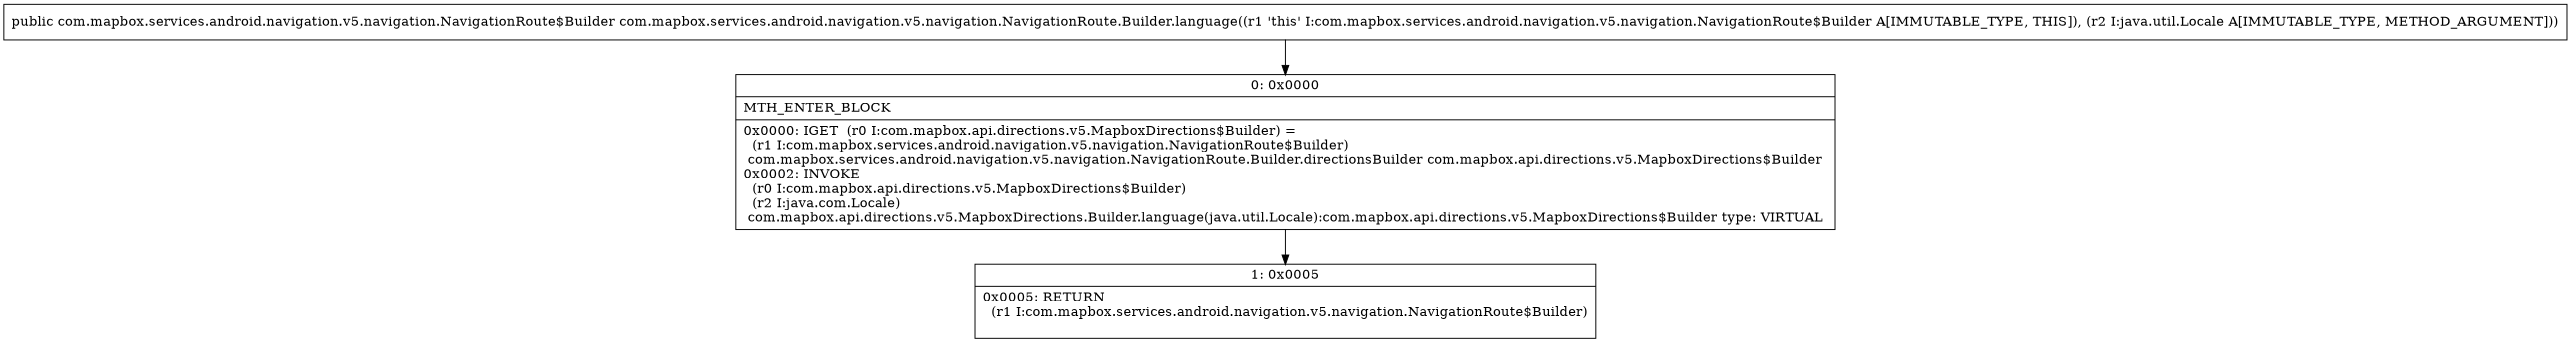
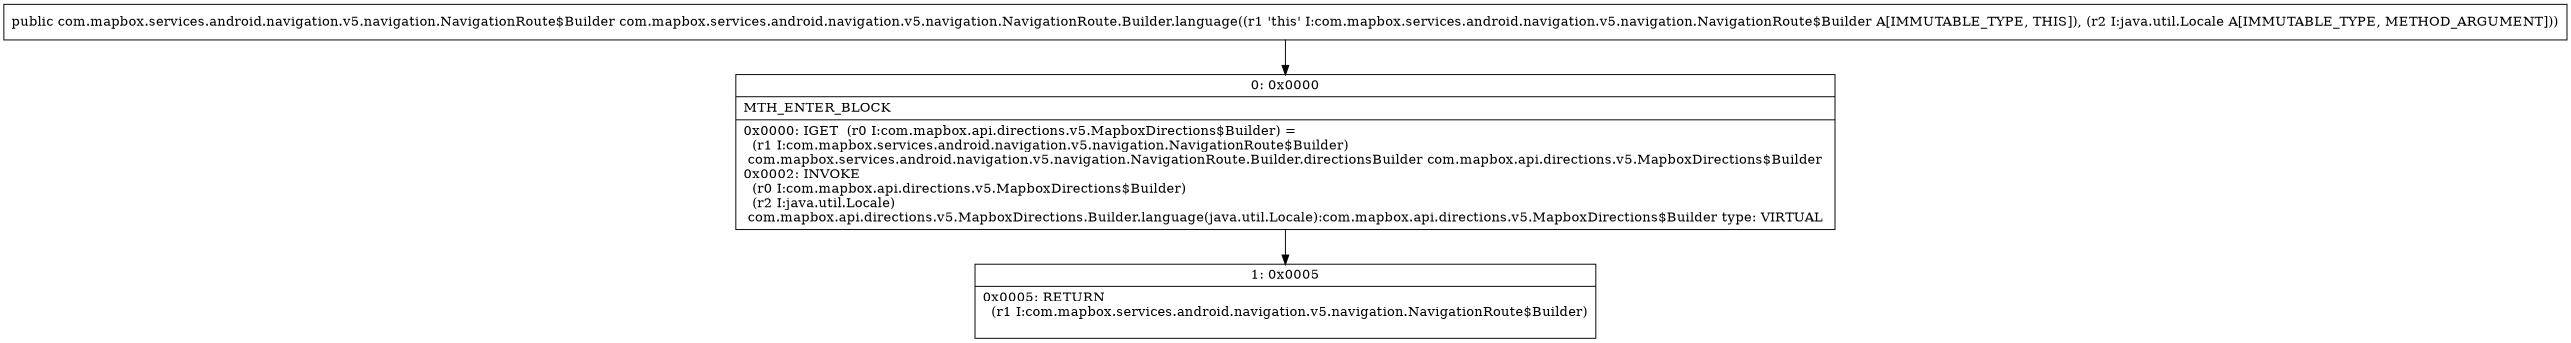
  digraph {
    node [shape=record]
-   n1 [label="{0\:\ 0x0000|MTH_ENTER_BLOCK\l|0x0000: IGET  (r0 I:com.mapbox.api.directions.v5.MapboxDirections$Builder) = \l  (r1 I:com.mapbox.services.android.navigation.v5.navigation.NavigationRoute$Builder)\l com.mapbox.services.android.navigation.v5.navigation.NavigationRoute.Builder.directionsBuilder com.mapbox.api.directions.v5.MapboxDirections$Builder \l0x0002: INVOKE  \l  (r0 I:com.mapbox.api.directions.v5.MapboxDirections$Builder)\l  (r2 I:java.com.Locale)\l com.mapbox.api.directions.v5.MapboxDirections.Builder.language(java.util.Locale):com.mapbox.api.directions.v5.MapboxDirections$Builder type: VIRTUAL \l}"]
+   n1 [label="{0\:\ 0x0000|MTH_ENTER_BLOCK\l|0x0000: IGET  (r0 I:com.mapbox.api.directions.v5.MapboxDirections$Builder) = \l  (r1 I:com.mapbox.services.android.navigation.v5.navigation.NavigationRoute$Builder)\l com.mapbox.services.android.navigation.v5.navigation.NavigationRoute.Builder.directionsBuilder com.mapbox.api.directions.v5.MapboxDirections$Builder \l0x0002: INVOKE  \l  (r0 I:com.mapbox.api.directions.v5.MapboxDirections$Builder)\l  (r2 I:java.util.Locale)\l com.mapbox.api.directions.v5.MapboxDirections.Builder.language(java.util.Locale):com.mapbox.api.directions.v5.MapboxDirections$Builder type: VIRTUAL \l}"]
    n2 [label="{1\:\ 0x0005|0x0005: RETURN  \l  (r1 I:com.mapbox.services.android.navigation.v5.navigation.NavigationRoute$Builder)\l \l}"]
    n3 [label="{public com.mapbox.services.android.navigation.v5.navigation.NavigationRoute$Builder com.mapbox.services.android.navigation.v5.navigation.NavigationRoute.Builder.language((r1 'this' I:com.mapbox.services.android.navigation.v5.navigation.NavigationRoute$Builder A[IMMUTABLE_TYPE, THIS]), (r2 I:java.util.Locale A[IMMUTABLE_TYPE, METHOD_ARGUMENT])) }"]
    n1 -> n2
    n3 -> n1
  }
